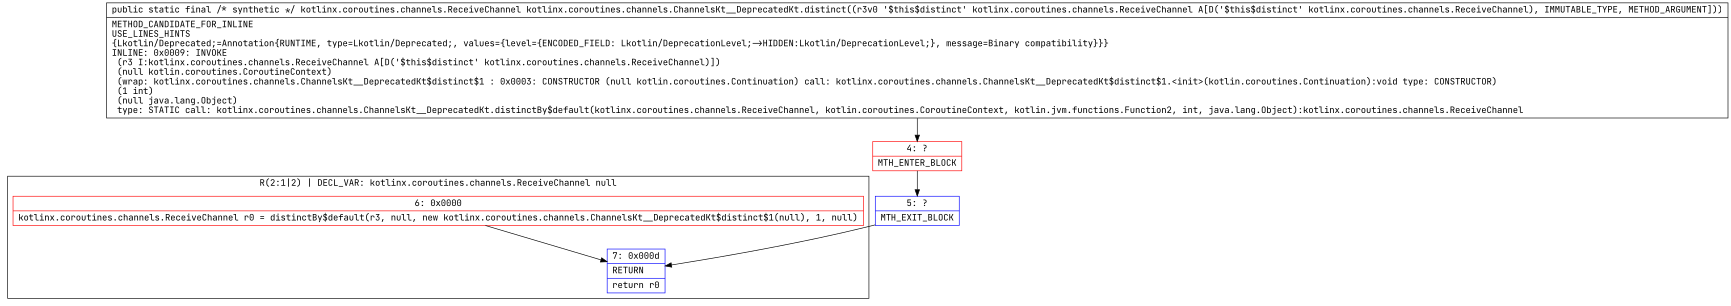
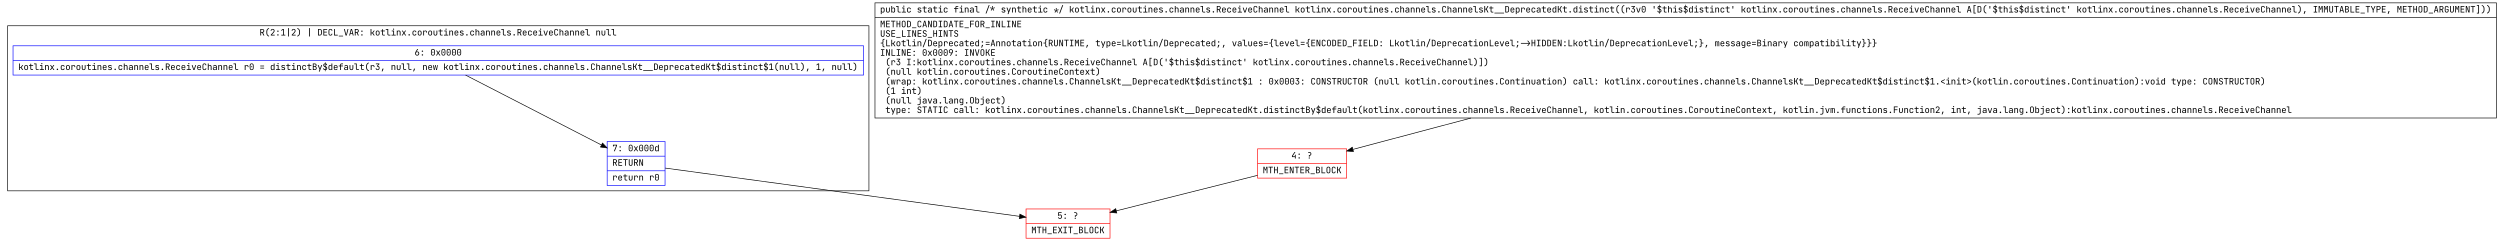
  digraph {
    fontname="JetBrains Mono"
    node [color=blue fontname="JetBrains Mono" shape=record]
    edge [fontname="JetBrains Mono"]
-   n1 [color=red label="{6\:\ 0x0000|kotlinx.coroutines.channels.ReceiveChannel r0 = distinctBy$default(r3, null, new kotlinx.coroutines.channels.ChannelsKt__DeprecatedKt$distinct$1(null), 1, null)\l}"]
+   n1 [label="{6\:\ 0x0000|kotlinx.coroutines.channels.ReceiveChannel r0 = distinctBy$default(r3, null, new kotlinx.coroutines.channels.ChannelsKt__DeprecatedKt$distinct$1(null), 1, null)\l}"]
    n2 [label="{7\:\ 0x000d|RETURN\l|return r0\l}"]
-   n3 [label="{5\:\ ?|MTH_EXIT_BLOCK\l}"]
+   n3 [color=red label="{5\:\ ?|MTH_EXIT_BLOCK\l}"]
    n4 [color=red label="{4\:\ ?|MTH_ENTER_BLOCK\l}"]
    n5 [label="{public static final \/* synthetic *\/ kotlinx.coroutines.channels.ReceiveChannel kotlinx.coroutines.channels.ChannelsKt__DeprecatedKt.distinct((r3v0 '$this$distinct' kotlinx.coroutines.channels.ReceiveChannel A[D('$this$distinct' kotlinx.coroutines.channels.ReceiveChannel), IMMUTABLE_TYPE, METHOD_ARGUMENT]))  | METHOD_CANDIDATE_FOR_INLINE\lUSE_LINES_HINTS\l\{Lkotlin\/Deprecated;=Annotation\{RUNTIME, type=Lkotlin\/Deprecated;, values=\{level=\{ENCODED_FIELD: Lkotlin\/DeprecationLevel;\-\>HIDDEN:Lkotlin\/DeprecationLevel;\}, message=Binary compatibility\}\}\}\lINLINE: 0x0009: INVOKE  \l  (r3 I:kotlinx.coroutines.channels.ReceiveChannel A[D('$this$distinct' kotlinx.coroutines.channels.ReceiveChannel)])\l  (null kotlin.coroutines.CoroutineContext)\l  (wrap: kotlinx.coroutines.channels.ChannelsKt__DeprecatedKt$distinct$1 : 0x0003: CONSTRUCTOR  (null kotlin.coroutines.Continuation) call: kotlinx.coroutines.channels.ChannelsKt__DeprecatedKt$distinct$1.\<init\>(kotlin.coroutines.Continuation):void type: CONSTRUCTOR)\l  (1 int)\l  (null java.lang.Object)\l type: STATIC call: kotlinx.coroutines.channels.ChannelsKt__DeprecatedKt.distinctBy$default(kotlinx.coroutines.channels.ReceiveChannel, kotlin.coroutines.CoroutineContext, kotlin.jvm.functions.Function2, int, java.lang.Object):kotlinx.coroutines.channels.ReceiveChannel\l}" color=""]
    subgraph cluster_1 {
      label="R(2:1|2) | DECL_VAR: kotlinx.coroutines.channels.ReceiveChannel null\l"
      n1
      n2
    }
    n1 -> n2
-   n3 -> n2
+   n2 -> n3
    n4 -> n3
    n5 -> n4
  }
